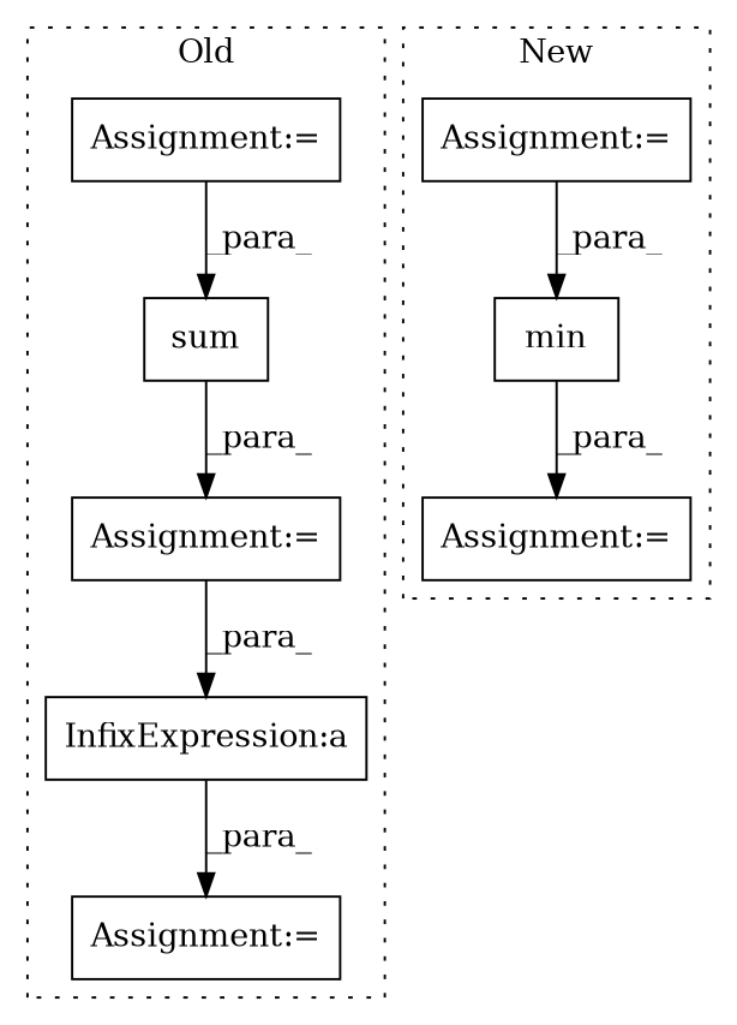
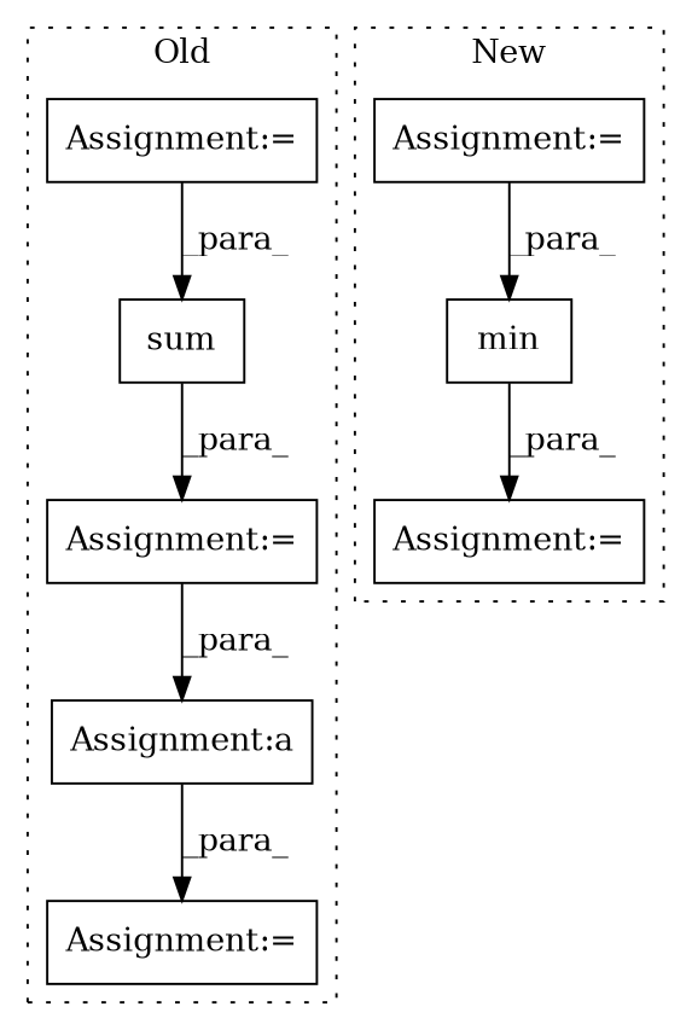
  digraph {
    node [a=7 l=2 shape=box]
    n1 [a=32 l="4,1" label=sum s="9730,9741"]
    n2 [label="Assignment:=" s=9689]
    n3 [label="Assignment:=" s=9752]
-   n4 [a=27 l=3 label="InfixExpression:a" s=9778]
+   n4 [a=27 l=3 label="Assignment:a" s=9778]
    n5 [l=1 label="Assignment:=" s=9712]
    n6 [a=32 l="4,1" label=min s="9840,9845"]
    n7 [l=1 label="Assignment:=" s=9905]
    n8 [label="Assignment:=" s=9770]
    subgraph cluster_1 {
      label=Old
      style=dotted
      n1
      n2
      n3
      n4
      n5
    }
    subgraph cluster_2 {
      label=New
      style=dotted
      n6
      n7
      n8
    }
    n1 -> n5 [label=_para_]
    n2 -> n1 [label=_para_]
    n4 -> n3 [label=_para_]
    n5 -> n4 [label=_para_]
    n6 -> n7 [label=_para_]
    n8 -> n6 [label=_para_]
  }
